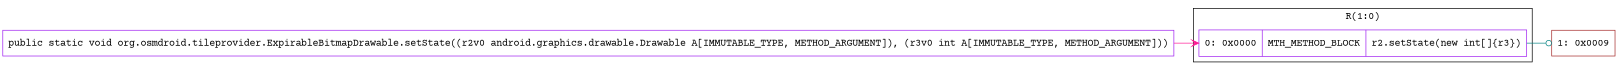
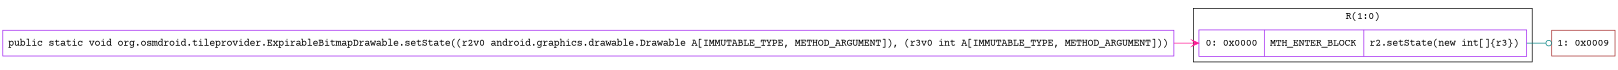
  digraph {
    rankdir=LR
    fontname="Courier Prime"
    node [color=purple shape=record fontname="Courier Prime"]
    edge [fontname="Courier Prime"]
-   n1 [label="{0\:\ 0x0000|MTH_METHOD_BLOCK\l|r2.setState(new int[]\{r3\})\l}"]
+   n1 [label="{0\:\ 0x0000|MTH_ENTER_BLOCK\l|r2.setState(new int[]\{r3\})\l}"]
    n2 [color=brown label="{1\:\ 0x0009}"]
    n3 [label="{public static void org.osmdroid.tileprovider.ExpirableBitmapDrawable.setState((r2v0 android.graphics.drawable.Drawable A[IMMUTABLE_TYPE, METHOD_ARGUMENT]), (r3v0 int A[IMMUTABLE_TYPE, METHOD_ARGUMENT])) }"]
    subgraph cluster_1 {
      label="R(1:0)"
      n1
    }
    n1 -> n2 [color=teal arrowhead=odot]
    n3 -> n1 [color=deeppink arrowhead=vee]
  }
